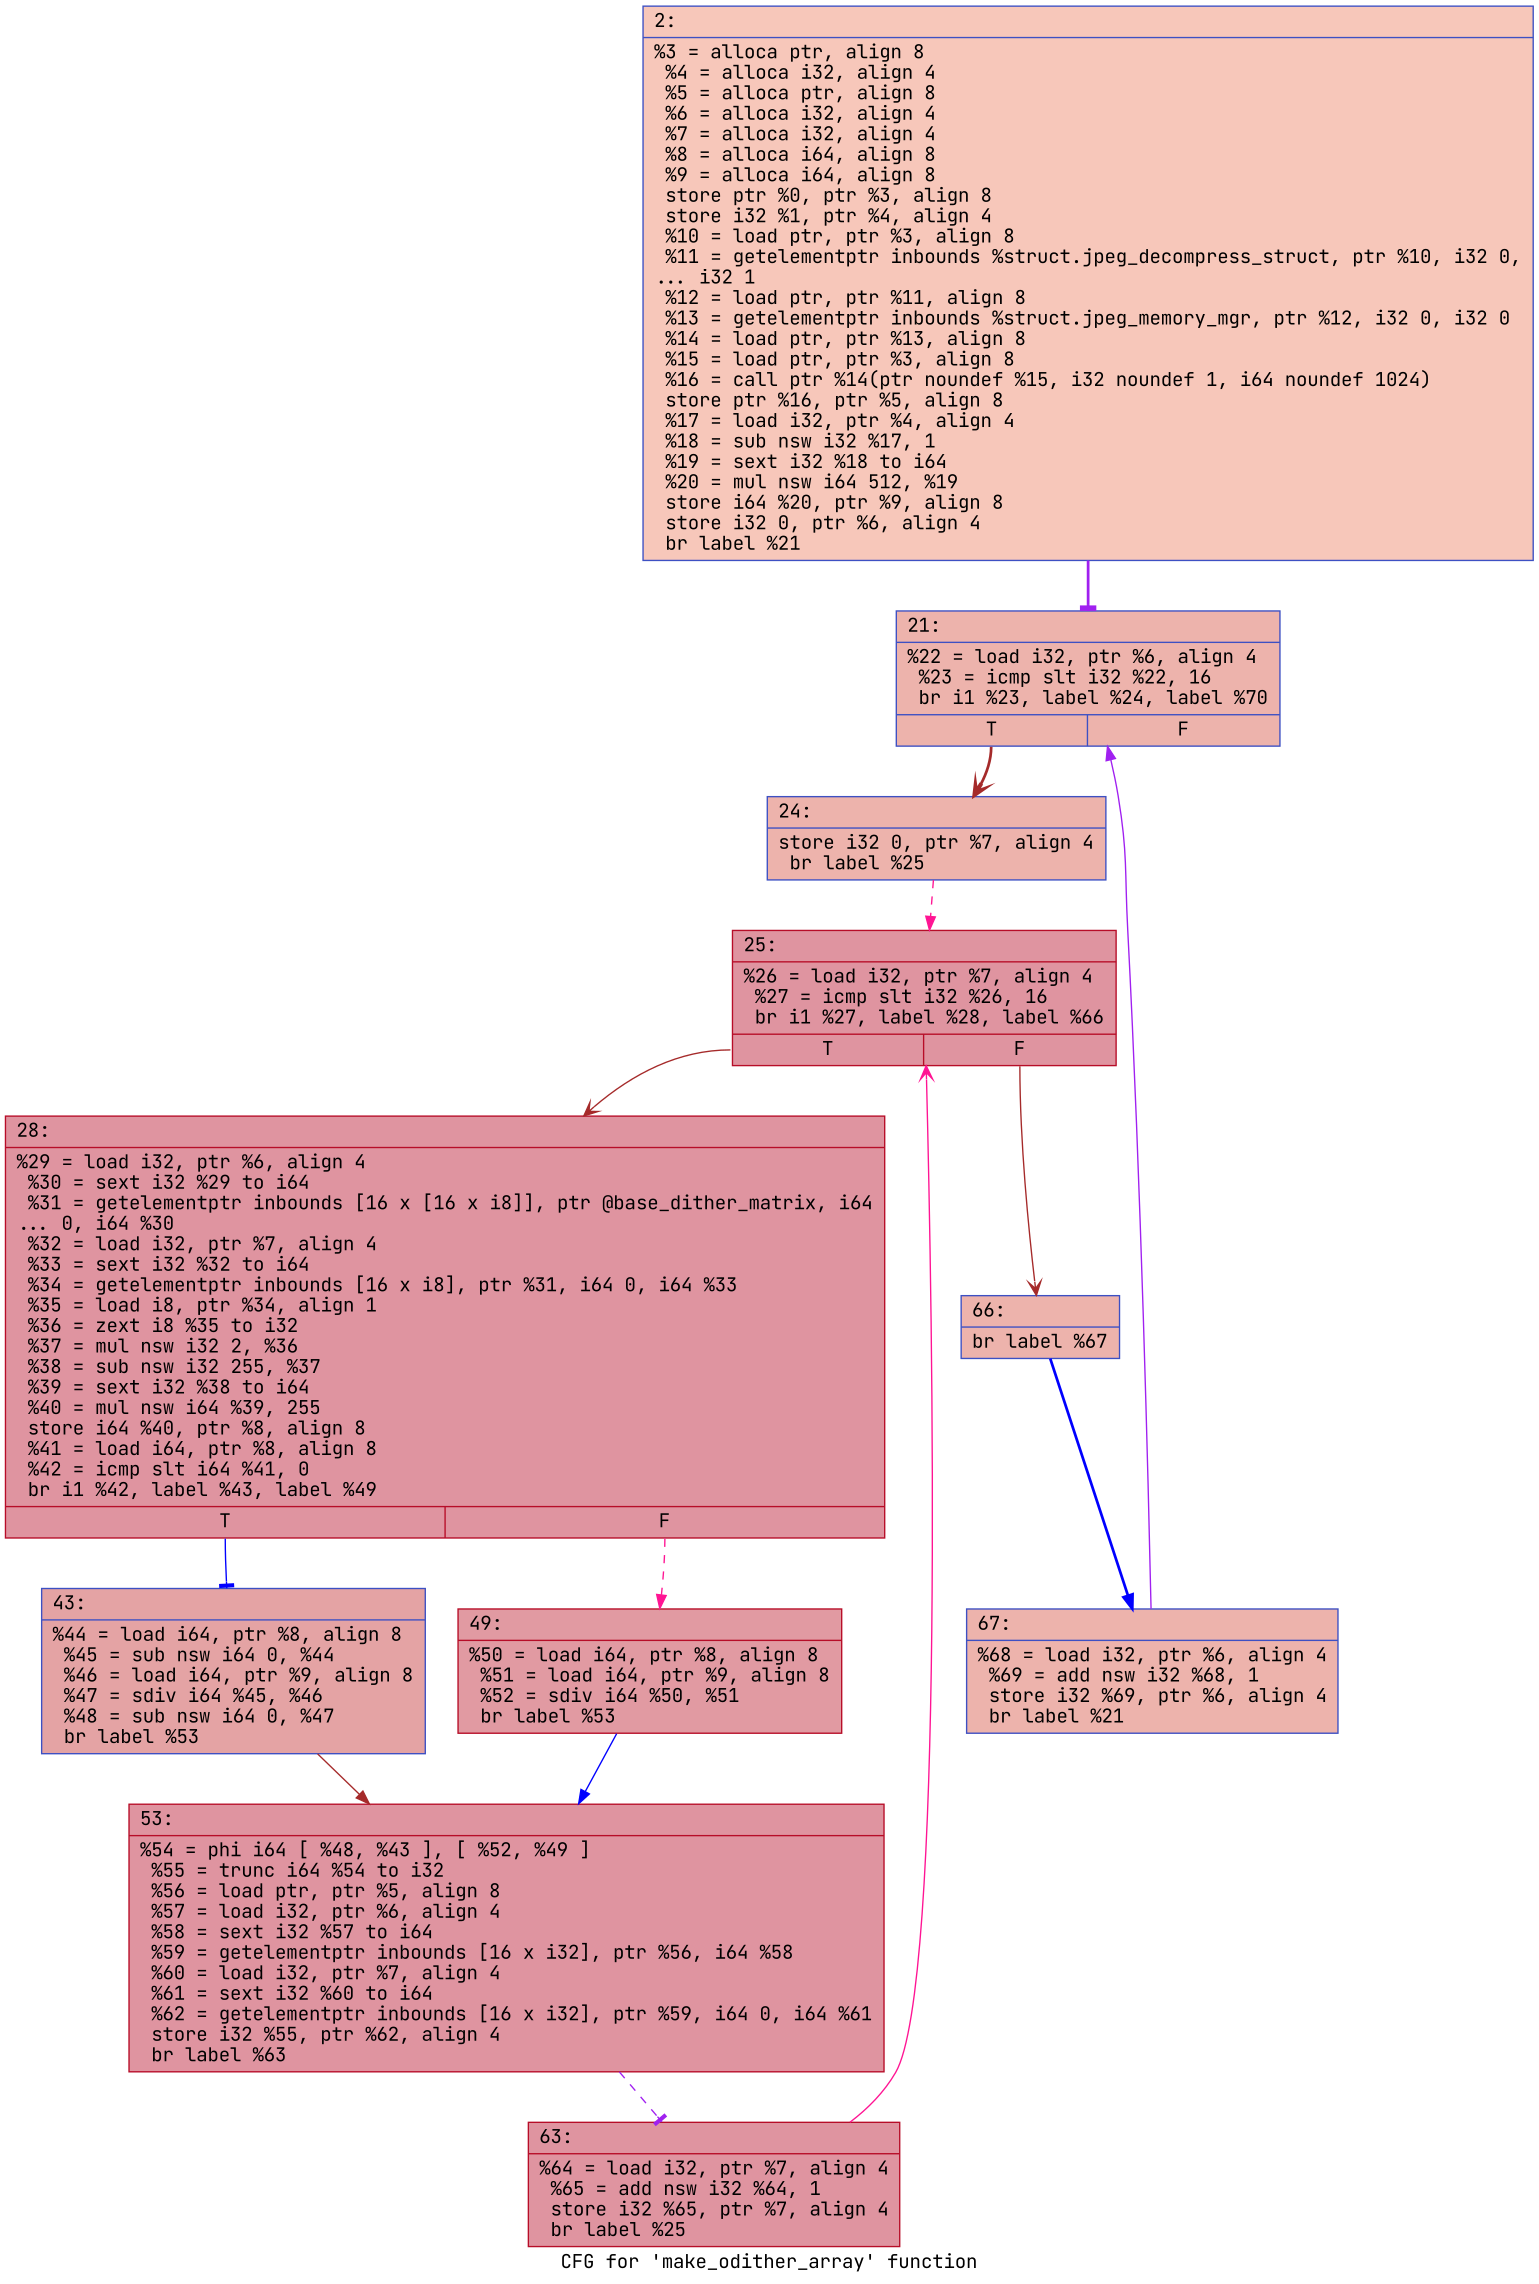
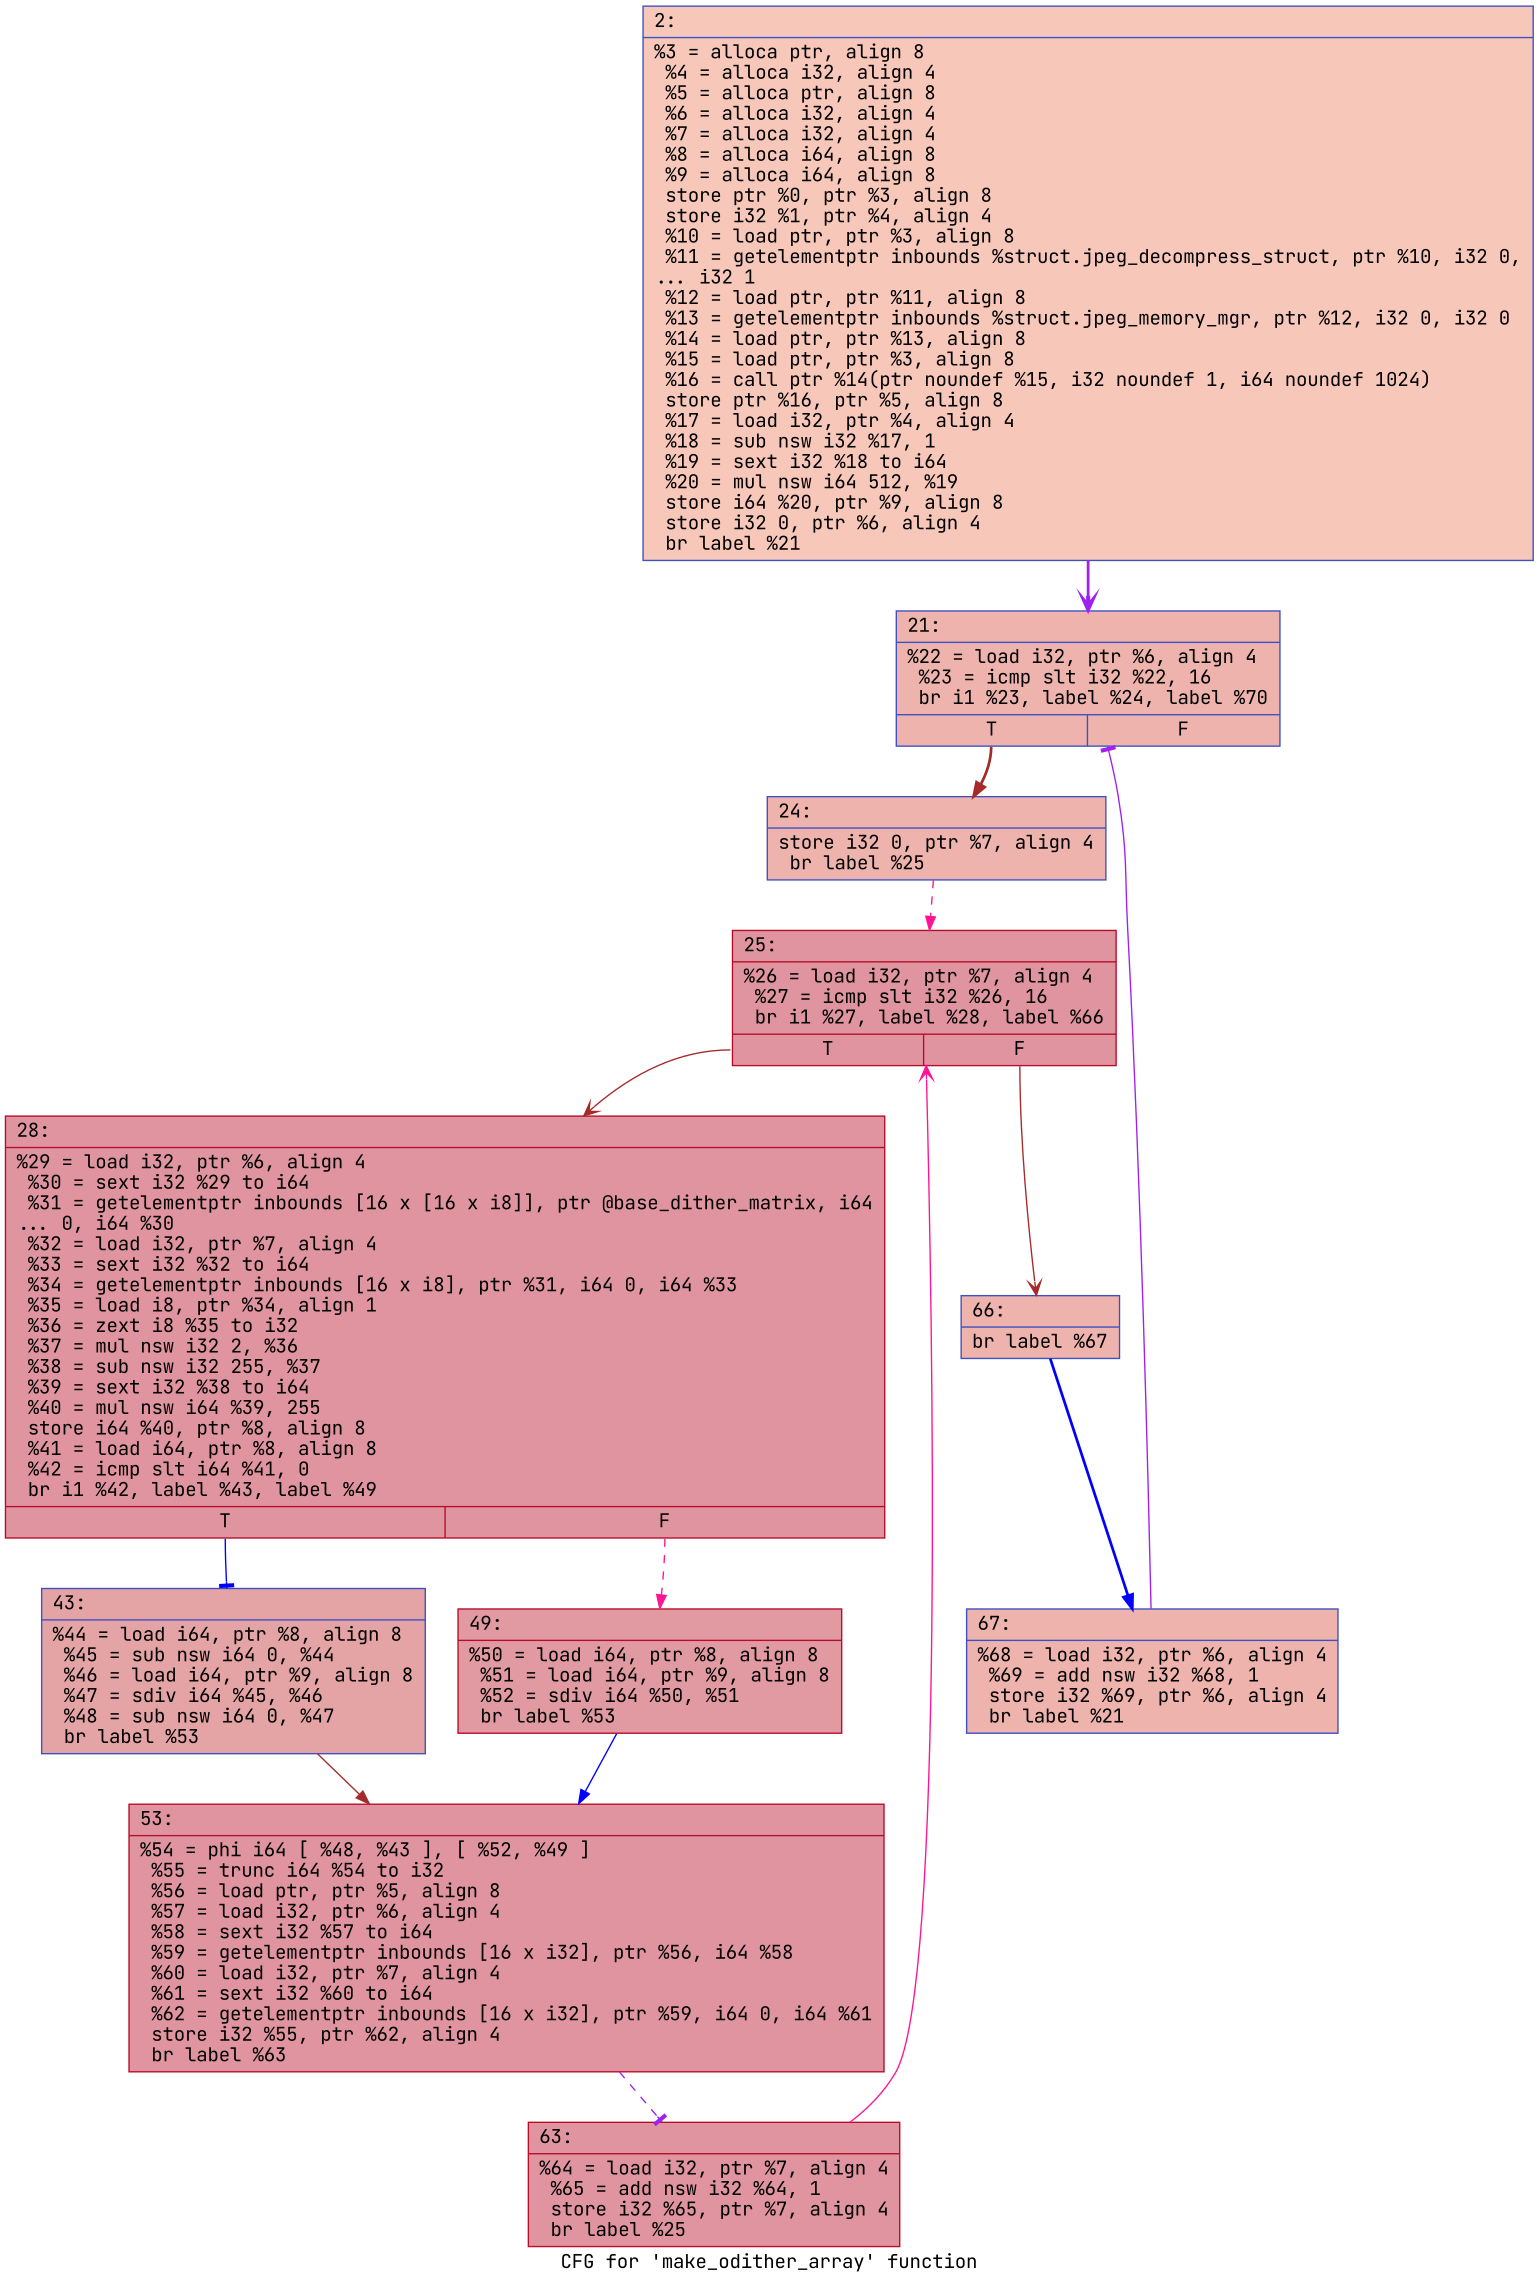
  digraph {
    fontname="JetBrains Mono"
    label="CFG for 'make_odither_array' function"
    node [color="#3d50c3ff" fillcolor="#d6524470" fontname="JetBrains Mono" shape=record style=filled]
    edge [arrowhead=vee color=brown fontname="JetBrains Mono" style=solid]
    n1 [fillcolor="#ec7f6370" label="{2:\l|  %3 = alloca ptr, align 8\l  %4 = alloca i32, align 4\l  %5 = alloca ptr, align 8\l  %6 = alloca i32, align 4\l  %7 = alloca i32, align 4\l  %8 = alloca i64, align 8\l  %9 = alloca i64, align 8\l  store ptr %0, ptr %3, align 8\l  store i32 %1, ptr %4, align 4\l  %10 = load ptr, ptr %3, align 8\l  %11 = getelementptr inbounds %struct.jpeg_decompress_struct, ptr %10, i32 0,\l... i32 1\l  %12 = load ptr, ptr %11, align 8\l  %13 = getelementptr inbounds %struct.jpeg_memory_mgr, ptr %12, i32 0, i32 0\l  %14 = load ptr, ptr %13, align 8\l  %15 = load ptr, ptr %3, align 8\l  %16 = call ptr %14(ptr noundef %15, i32 noundef 1, i64 noundef 1024)\l  store ptr %16, ptr %5, align 8\l  %17 = load i32, ptr %4, align 4\l  %18 = sub nsw i32 %17, 1\l  %19 = sext i32 %18 to i64\l  %20 = mul nsw i64 512, %19\l  store i64 %20, ptr %9, align 8\l  store i32 0, ptr %6, align 4\l  br label %21\l}"]
    n2 [label="{21:\l|  %22 = load i32, ptr %6, align 4\l  %23 = icmp slt i32 %22, 16\l  br i1 %23, label %24, label %70\l|{<s0>T|<s1>F}}"]
    n3 [label="{24:\l|  store i32 0, ptr %7, align 4\l  br label %25\l}"]
    n4 [color="#b70d28ff" fillcolor="#b70d2870" label="{25:\l|  %26 = load i32, ptr %7, align 4\l  %27 = icmp slt i32 %26, 16\l  br i1 %27, label %28, label %66\l|{<s0>T|<s1>F}}"]
    n5 [color="#b70d28ff" fillcolor="#b70d2870" label="{28:\l|  %29 = load i32, ptr %6, align 4\l  %30 = sext i32 %29 to i64\l  %31 = getelementptr inbounds [16 x [16 x i8]], ptr @base_dither_matrix, i64\l... 0, i64 %30\l  %32 = load i32, ptr %7, align 4\l  %33 = sext i32 %32 to i64\l  %34 = getelementptr inbounds [16 x i8], ptr %31, i64 0, i64 %33\l  %35 = load i8, ptr %34, align 1\l  %36 = zext i8 %35 to i32\l  %37 = mul nsw i32 2, %36\l  %38 = sub nsw i32 255, %37\l  %39 = sext i32 %38 to i64\l  %40 = mul nsw i64 %39, 255\l  store i64 %40, ptr %8, align 8\l  %41 = load i64, ptr %8, align 8\l  %42 = icmp slt i64 %41, 0\l  br i1 %42, label %43, label %49\l|{<s0>T|<s1>F}}"]
    n6 [label="{66:\l|  br label %67\l}"]
    n7 [fillcolor="#c32e3170" label="{43:\l|  %44 = load i64, ptr %8, align 8\l  %45 = sub nsw i64 0, %44\l  %46 = load i64, ptr %9, align 8\l  %47 = sdiv i64 %45, %46\l  %48 = sub nsw i64 0, %47\l  br label %53\l}"]
    n8 [color="#b70d28ff" fillcolor="#bb1b2c70" label="{49:\l|  %50 = load i64, ptr %8, align 8\l  %51 = load i64, ptr %9, align 8\l  %52 = sdiv i64 %50, %51\l  br label %53\l}"]
    n9 [label="{67:\l|  %68 = load i32, ptr %6, align 4\l  %69 = add nsw i32 %68, 1\l  store i32 %69, ptr %6, align 4\l  br label %21\l}"]
    n10 [color="#b70d28ff" fillcolor="#b70d2870" label="{53:\l|  %54 = phi i64 [ %48, %43 ], [ %52, %49 ]\l  %55 = trunc i64 %54 to i32\l  %56 = load ptr, ptr %5, align 8\l  %57 = load i32, ptr %6, align 4\l  %58 = sext i32 %57 to i64\l  %59 = getelementptr inbounds [16 x i32], ptr %56, i64 %58\l  %60 = load i32, ptr %7, align 4\l  %61 = sext i32 %60 to i64\l  %62 = getelementptr inbounds [16 x i32], ptr %59, i64 0, i64 %61\l  store i32 %55, ptr %62, align 4\l  br label %63\l}"]
    n11 [color="#b70d28ff" fillcolor="#b70d2870" label="{63:\l|  %64 = load i32, ptr %7, align 4\l  %65 = add nsw i32 %64, 1\l  store i32 %65, ptr %7, align 4\l  br label %25\l}"]
-   n1 -> n2 [arrowhead=tee color=purple style=bold]
-   n2 -> n3 [style=bold tailport=s0]
+   n1 -> n2 [color=purple style=bold]
+   n2 -> n3 [arrowhead=normal style=bold tailport=s0]
    n3 -> n4 [arrowhead=normal color=deeppink style=dashed]
    n4 -> n5 [tailport=s0]
    n4 -> n6 [tailport=s1]
    n5 -> n7 [arrowhead=tee color=blue tailport=s0]
    n5 -> n8 [arrowhead=normal color=deeppink style=dashed tailport=s1]
    n6 -> n9 [arrowhead=normal color=blue style=bold]
    n7 -> n10 [arrowhead=normal]
    n8 -> n10 [arrowhead=normal color=blue]
-   n9 -> n2 [arrowhead=normal color=purple]
+   n9 -> n2 [arrowhead=tee color=purple]
    n10 -> n11 [arrowhead=tee color=purple style=dashed]
    n11 -> n4 [color=deeppink]
  }
